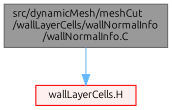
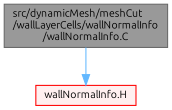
  digraph {
    fontname=Ubuntu
    node [fontname=Ubuntu fontsize=10 shape=box style=filled]
    n1 [color=gray40 fillcolor=grey60 fontcolor=black height=0.2 label="src/dynamicMesh/meshCut\l/wallLayerCells/wallNormalInfo\l/wallNormalInfo.C" width=0.4]
-   n2 [color=red fillcolor="#FFF0F0" height=0.2 label="wallLayerCells.H" width=0.4]
+   n2 [color=red fillcolor="#FFF0F0" height=0.2 label="wallNormalInfo.H" width=0.4]
    n1 -> n2 [color=steelblue1 fontname=Ubuntu fontsize=10 labelfontname=Helvetica labelfontsize=10 style=solid]
  }
